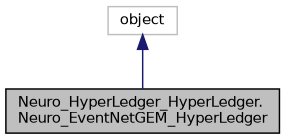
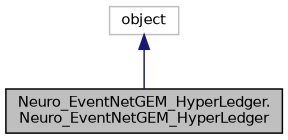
  digraph {
    node [fontname=Helvetica fontsize=10 shape=record style=filled]
-   n1 [color=black fillcolor=grey75 fontcolor=black height=0.2 label="Neuro_HyperLedger_HyperLedger.\lNeuro_EventNetGEM_HyperLedger" width=0.4]
+   n1 [color=black fillcolor=grey75 fontcolor=black height=0.2 label="Neuro_EventNetGEM_HyperLedger.\lNeuro_EventNetGEM_HyperLedger" width=0.4]
    n2 [color=grey75 fillcolor=white height=0.2 label=object width=0.4]
    n2 -> n1 [color=midnightblue dir=back fontname=Helvetica fontsize=10 labelfontname=Helvetica labelfontsize=10 style=solid]
  }
